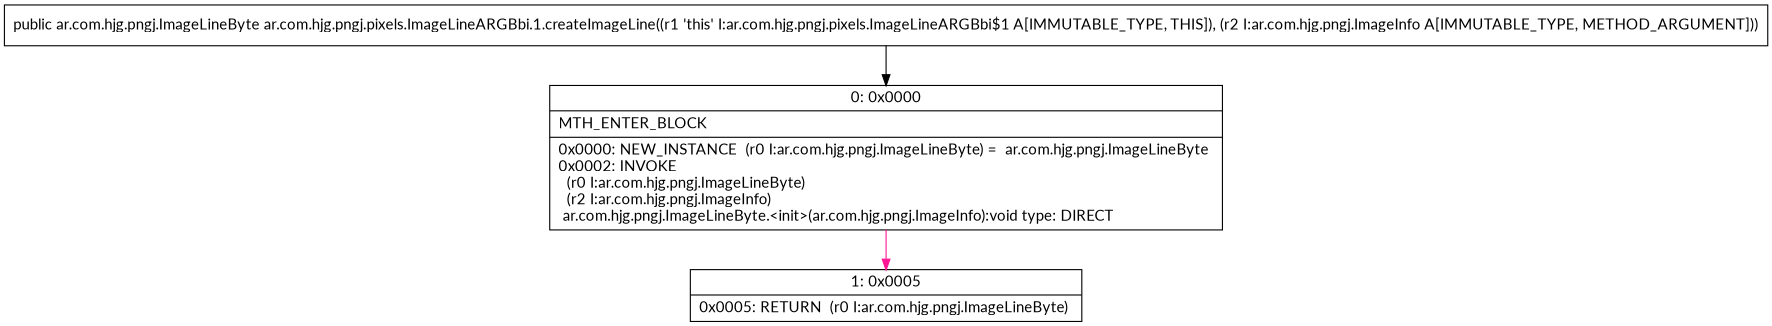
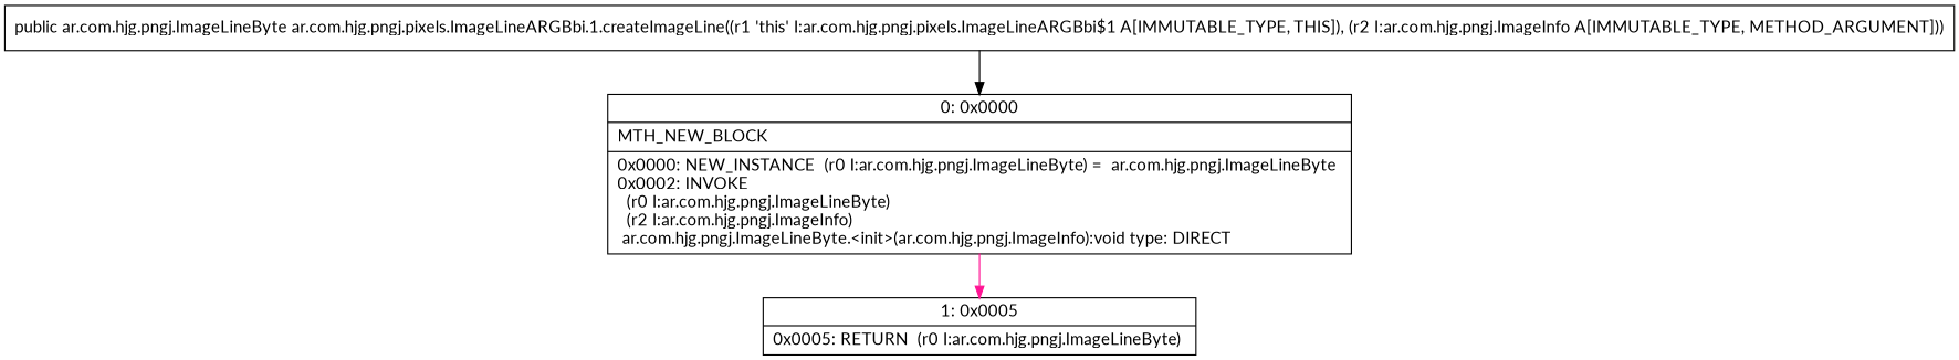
  digraph {
    fontname=Lato
    node [shape=record fontname=Lato]
    edge [fontname=Lato]
-   n1 [label="{0\:\ 0x0000|MTH_ENTER_BLOCK\l|0x0000: NEW_INSTANCE  (r0 I:ar.com.hjg.pngj.ImageLineByte) =  ar.com.hjg.pngj.ImageLineByte \l0x0002: INVOKE  \l  (r0 I:ar.com.hjg.pngj.ImageLineByte)\l  (r2 I:ar.com.hjg.pngj.ImageInfo)\l ar.com.hjg.pngj.ImageLineByte.\<init\>(ar.com.hjg.pngj.ImageInfo):void type: DIRECT \l}"]
+   n1 [label="{0\:\ 0x0000|MTH_NEW_BLOCK\l|0x0000: NEW_INSTANCE  (r0 I:ar.com.hjg.pngj.ImageLineByte) =  ar.com.hjg.pngj.ImageLineByte \l0x0002: INVOKE  \l  (r0 I:ar.com.hjg.pngj.ImageLineByte)\l  (r2 I:ar.com.hjg.pngj.ImageInfo)\l ar.com.hjg.pngj.ImageLineByte.\<init\>(ar.com.hjg.pngj.ImageInfo):void type: DIRECT \l}"]
    n2 [label="{1\:\ 0x0005|0x0005: RETURN  (r0 I:ar.com.hjg.pngj.ImageLineByte) \l}"]
    n3 [label="{public ar.com.hjg.pngj.ImageLineByte ar.com.hjg.pngj.pixels.ImageLineARGBbi.1.createImageLine((r1 'this' I:ar.com.hjg.pngj.pixels.ImageLineARGBbi$1 A[IMMUTABLE_TYPE, THIS]), (r2 I:ar.com.hjg.pngj.ImageInfo A[IMMUTABLE_TYPE, METHOD_ARGUMENT])) }"]
    n1 -> n2 [color=deeppink]
    n3 -> n1 [color=black]
  }
